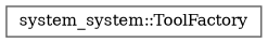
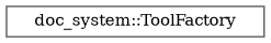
  digraph {
    rankdir=LR
    fontname="DejaVu Serif"
-   n1 [color=grey40 fillcolor=white fontname="DejaVu Serif" fontsize=10 height=0.2 label="system_system::ToolFactory" shape=box style=filled width=0.4]
+   n1 [color=grey40 fillcolor=white fontname="DejaVu Serif" fontsize=10 height=0.2 label="doc_system::ToolFactory" shape=box style=filled width=0.4]
  }
